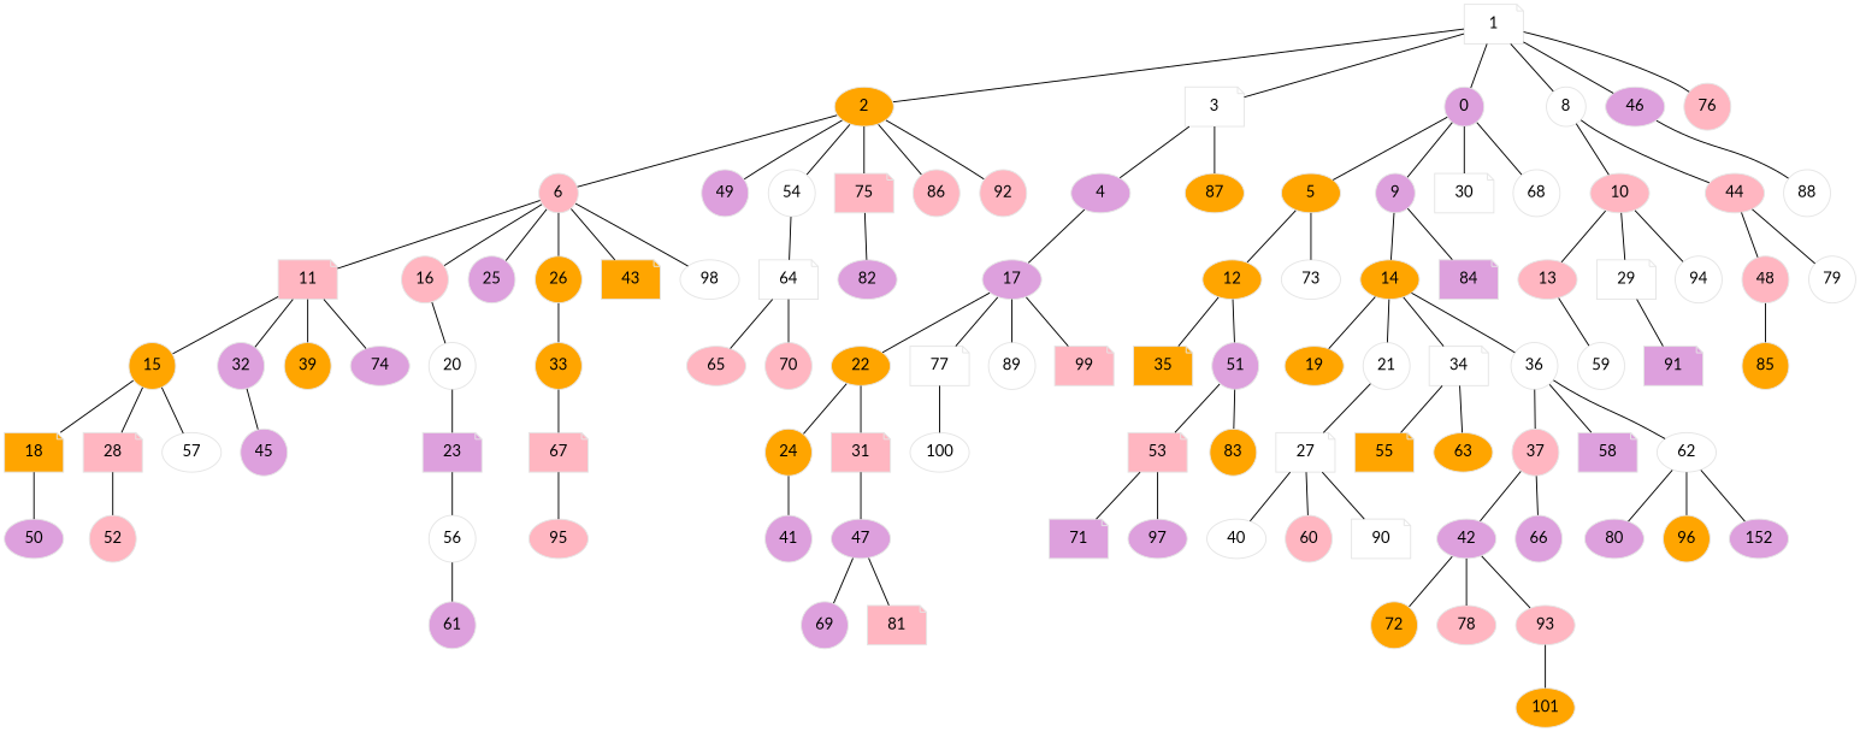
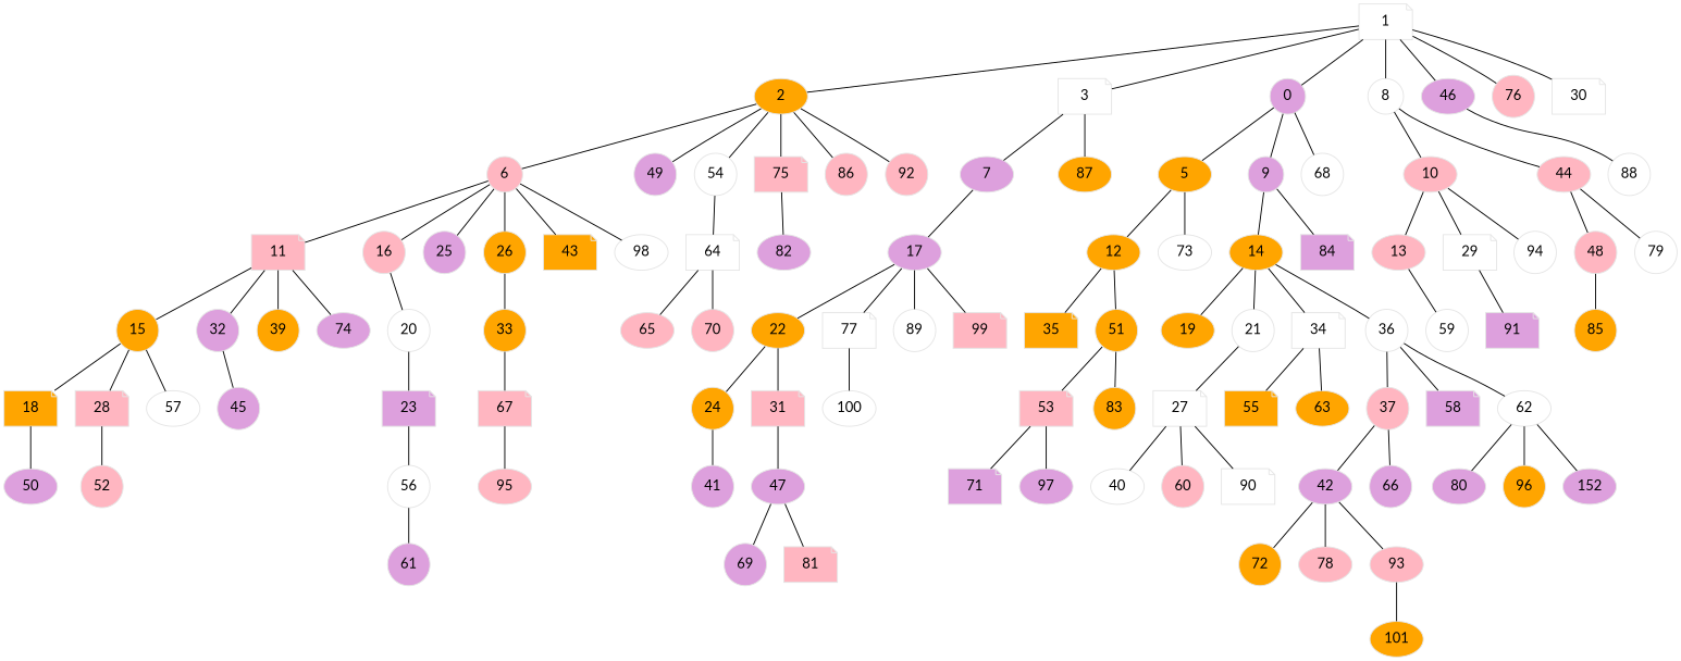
  graph {
    fontname=Lato
    node [color=gray90 fillcolor=white fontname=Lato shape=circle style=filled]
    edge [fontname=Lato]
    1 [shape=note]
    2 [fillcolor=orange shape=ellipse]
    3 [shape=note]
    n4 [fillcolor=plum label=0]
    8
    46 [fillcolor=plum shape=ellipse]
    76 [fillcolor=lightpink]
    6 [fillcolor=lightpink]
    49 [fillcolor=plum]
    54
    75 [fillcolor=lightpink shape=note]
    86 [fillcolor=lightpink]
    92 [fillcolor=lightpink]
-   7 [fillcolor=plum shape=ellipse label=4]
+   7 [fillcolor=plum shape=ellipse]
    87 [fillcolor=orange shape=ellipse]
    5 [fillcolor=orange shape=ellipse]
    9 [fillcolor=plum]
    30 [shape=note]
    68
    10 [fillcolor=lightpink shape=ellipse]
    44 [fillcolor=lightpink shape=ellipse]
    88
    11 [fillcolor=lightpink shape=note]
    16 [fillcolor=lightpink]
    25 [fillcolor=plum]
    26 [fillcolor=orange]
    43 [fillcolor=orange shape=note]
    98 [shape=ellipse]
    64 [shape=note]
    82 [fillcolor=plum shape=ellipse]
    17 [fillcolor=plum shape=ellipse]
    12 [fillcolor=orange shape=ellipse]
    73 [shape=ellipse]
    14 [fillcolor=orange shape=ellipse]
    84 [fillcolor=plum shape=note]
    35 [fillcolor=orange shape=note]
-   51 [fillcolor=plum]
+   51 [fillcolor=orange]
    15 [fillcolor=orange]
    32 [fillcolor=plum]
    39 [fillcolor=orange]
    74 [fillcolor=plum shape=ellipse]
    20
    33 [fillcolor=orange]
    22 [fillcolor=orange shape=ellipse]
    77 [shape=note]
    89
    99 [fillcolor=lightpink shape=note]
    13 [fillcolor=lightpink shape=ellipse]
    29 [shape=note]
    94
    48 [fillcolor=lightpink]
    79
    19 [fillcolor=orange shape=ellipse]
    21
    34 [shape=note]
    36
    59
    91 [fillcolor=plum shape=note]
    18 [fillcolor=orange shape=note]
    28 [fillcolor=lightpink shape=note]
    57 [shape=ellipse]
    45 [fillcolor=plum]
    53 [fillcolor=lightpink shape=note]
    83 [fillcolor=orange]
    27 [shape=note]
    55 [fillcolor=orange shape=note]
    63 [fillcolor=orange shape=ellipse]
    37 [fillcolor=lightpink]
    58 [fillcolor=plum shape=note]
    62 [shape=ellipse]
    50 [fillcolor=plum shape=ellipse]
    52 [fillcolor=lightpink]
    23 [fillcolor=plum shape=note]
    24 [fillcolor=orange]
    31 [fillcolor=lightpink shape=note]
    100 [shape=ellipse]
    56
    40 [shape=ellipse]
    60 [fillcolor=lightpink]
    90 [shape=note]
    41 [fillcolor=plum]
    47 [fillcolor=plum shape=ellipse]
    61 [fillcolor=plum]
    67 [fillcolor=lightpink shape=note]
    69 [fillcolor=plum]
    81 [fillcolor=lightpink shape=note]
    95 [fillcolor=lightpink shape=ellipse]
    42 [fillcolor=plum shape=ellipse]
    66 [fillcolor=plum]
    80 [fillcolor=plum shape=ellipse]
    96 [fillcolor=orange]
    n92 [fillcolor=plum label=152 shape=ellipse]
    72 [fillcolor=orange]
    78 [fillcolor=lightpink shape=ellipse]
    93 [fillcolor=lightpink shape=ellipse]
    101 [fillcolor=orange shape=ellipse]
    85 [fillcolor=orange]
    71 [fillcolor=plum shape=note]
    97 [fillcolor=plum shape=ellipse]
    65 [fillcolor=lightpink shape=ellipse]
    70 [fillcolor=lightpink]
    1 -- 2
    1 -- 3
    1 -- n4
    1 -- 8
    1 -- 46
    1 -- 76
    2 -- 6
    2 -- 49
    2 -- 54
    2 -- 75
    2 -- 86
    2 -- 92
    3 -- 7
    3 -- 87
    n4 -- 5
    n4 -- 9
-   n4 -- 30
+   1 -- 30
    n4 -- 68
    8 -- 10
    8 -- 44
    46 -- 88
    6 -- 11
    6 -- 16
    6 -- 25
    6 -- 26
    6 -- 43
    6 -- 98
    54 -- 64
    75 -- 82
    7 -- 17
    5 -- 12
    5 -- 73
    9 -- 14
    9 -- 84
    10 -- 13
    10 -- 29
    10 -- 94
    44 -- 48
    44 -- 79
    11 -- 15
    11 -- 32
    11 -- 39
    11 -- 74
    16 -- 20
    26 -- 33
    64 -- 65
    64 -- 70
    17 -- 22
    17 -- 77
    17 -- 89
    17 -- 99
    12 -- 35
    12 -- 51
    14 -- 19
    14 -- 21
    14 -- 34
    14 -- 36
    51 -- 53
    51 -- 83
    15 -- 18
    15 -- 28
    15 -- 57
    32 -- 45
    20 -- 23
    33 -- 67
    22 -- 24
    22 -- 31
    77 -- 100
    13 -- 59
    29 -- 91
    48 -- 85
    21 -- 27
    34 -- 55
    34 -- 63
    36 -- 37
    36 -- 58
    36 -- 62
    18 -- 50
    28 -- 52
    53 -- 71
    53 -- 97
    27 -- 40
    27 -- 60
    27 -- 90
    37 -- 42
    37 -- 66
    62 -- 80
    62 -- 96
    62 -- n92
    23 -- 56
    24 -- 41
    31 -- 47
    56 -- 61
    47 -- 69
    47 -- 81
    67 -- 95
    42 -- 72
    42 -- 78
    42 -- 93
    93 -- 101
  }
